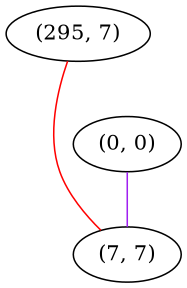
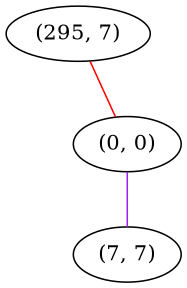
  graph {
    n1 [label="(295, 7)"]
    "(7, 7)"
    "(0, 0)"
-   n1 -- "(7, 7)" [color=red weight=1]
+   n1 -- "(0, 0)" [color=red weight=1]
    "(0, 0)" -- "(7, 7)" [color=purple weight=4]
  }
